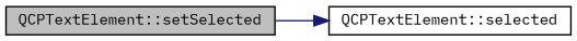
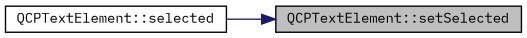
  digraph {
    rankdir=LR
    fontname="IBM Plex Mono"
    node [color=black fontname="IBM Plex Mono" fontsize=10 shape=record style=filled]
    n1 [fillcolor=grey75 fontcolor=black height=0.2 label="QCPTextElement::setSelected" width=0.4]
    n2 [fillcolor=white height=0.2 label="QCPTextElement::selected" width=0.4]
-   n1 -> n2 [color=midnightblue fontname="IBM Plex Mono" fontsize=10 labelfontname=Helvetica labelfontsize=10 style=solid]
+   n2 -> n1 [color=midnightblue fontname="IBM Plex Mono" fontsize=10 labelfontname=Helvetica labelfontsize=10 style=solid]
  }
